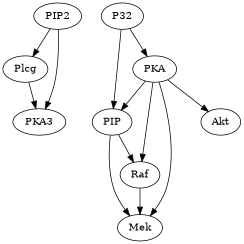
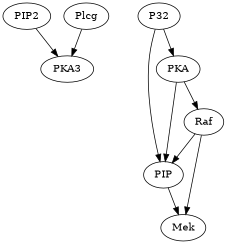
  digraph {
    PIP2
    Plcg
    n3 [label=PKA3]
    n4 [label=PIP]
    Mek
    Raf
    PKA
-   Akt
    n9 [label=P32]
-   PIP2 -> Plcg
    PIP2 -> n3
    Plcg -> n3
    n4 -> Mek
-   n4 -> Raf
+   Raf -> n4
    Raf -> Mek
    PKA -> n4
-   PKA -> Mek
    PKA -> Raf
-   PKA -> Akt
    n9 -> n4
    n9 -> PKA
  }
